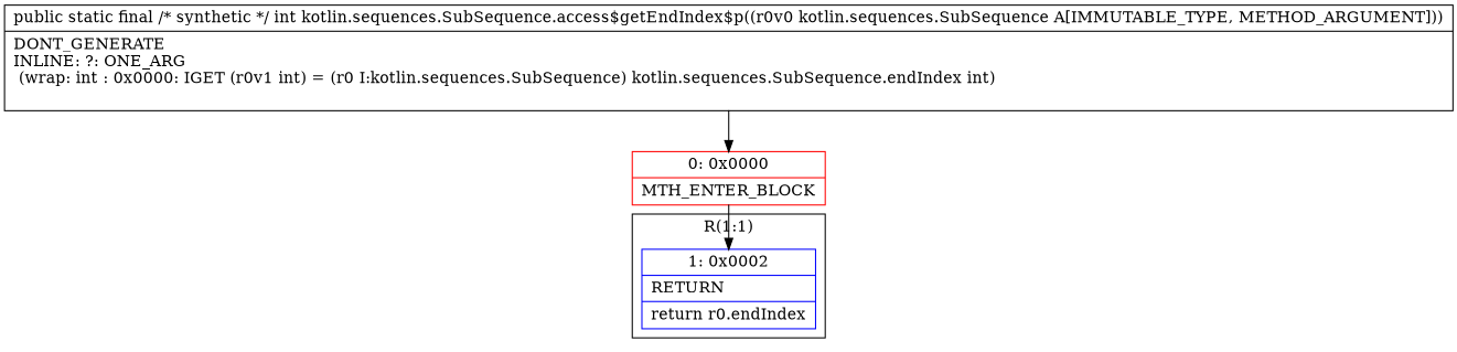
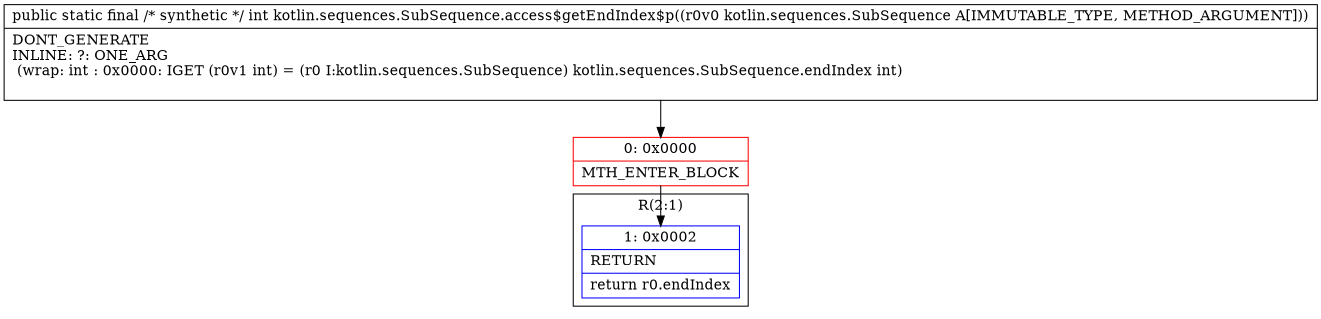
  digraph {
    node [shape=record]
    n1 [color=blue label="{1\:\ 0x0002|RETURN\l|return r0.endIndex\l}"]
    n2 [color=red label="{0\:\ 0x0000|MTH_ENTER_BLOCK\l}"]
    n3 [label="{public static final \/* synthetic *\/ int kotlin.sequences.SubSequence.access$getEndIndex$p((r0v0 kotlin.sequences.SubSequence A[IMMUTABLE_TYPE, METHOD_ARGUMENT]))  | DONT_GENERATE\lINLINE: ?: ONE_ARG  \l  (wrap: int : 0x0000: IGET  (r0v1 int) = (r0 I:kotlin.sequences.SubSequence) kotlin.sequences.SubSequence.endIndex int)\l\l}"]
    subgraph cluster_1 {
-     label="R(1:1)"
+     label="R(2:1)"
      n1
    }
    n2 -> n1
    n3 -> n2
  }
